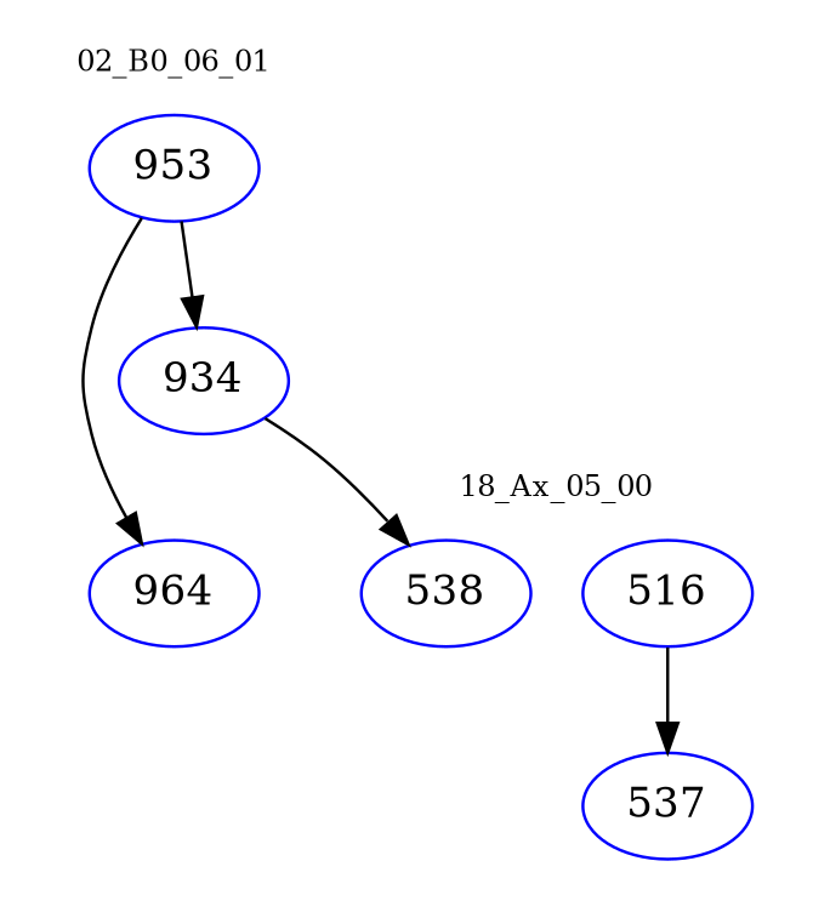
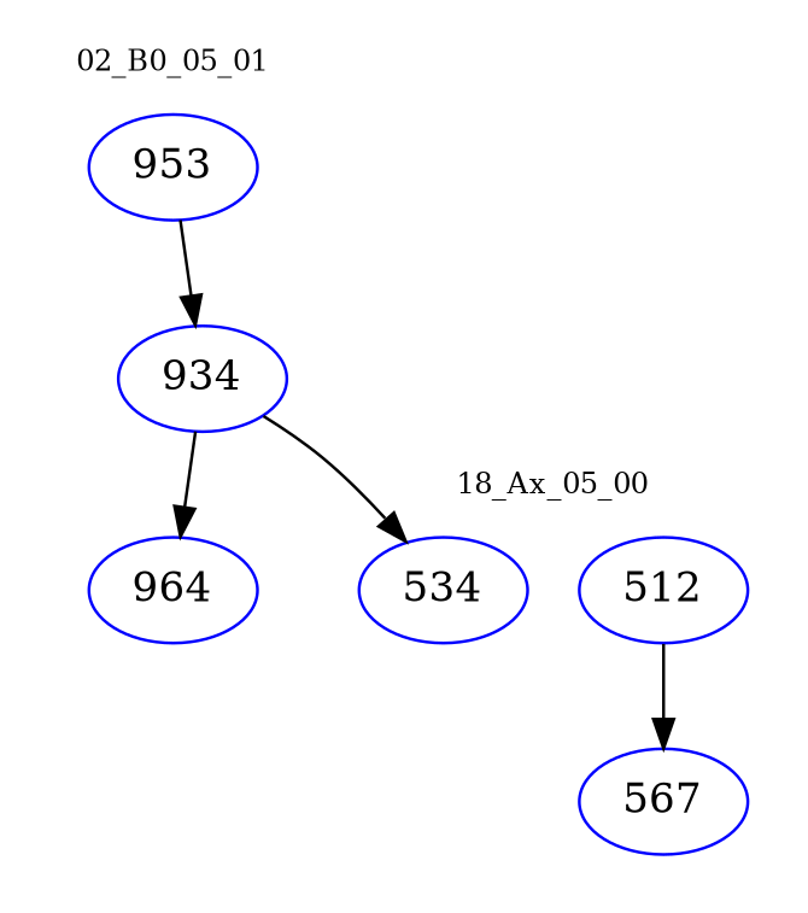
  digraph {
    node [color=blue]
    edge [color=black]
-   n1 [label=516]
-   n2 [label=538]
-   n3 [label=537]
+   n1 [label=512]
+   n2 [label=534]
+   n3 [label=567]
    n4 [label=953]
    n5 [label=934]
    n6 [label=964]
    subgraph cluster_1 {
      color=white
      fontsize=10
      label="18_Ax_05_00"
      n1
      n2
      n3
    }
    subgraph cluster_2 {
      color=white
      fontsize=10
-     label="02_B0_06_01"
+     label="02_B0_05_01"
      n4
      n5
      n6
    }
    n1 -> n3
    n4 -> n5
-   n4 -> n6
+   n5 -> n6
    n5 -> n2
  }
